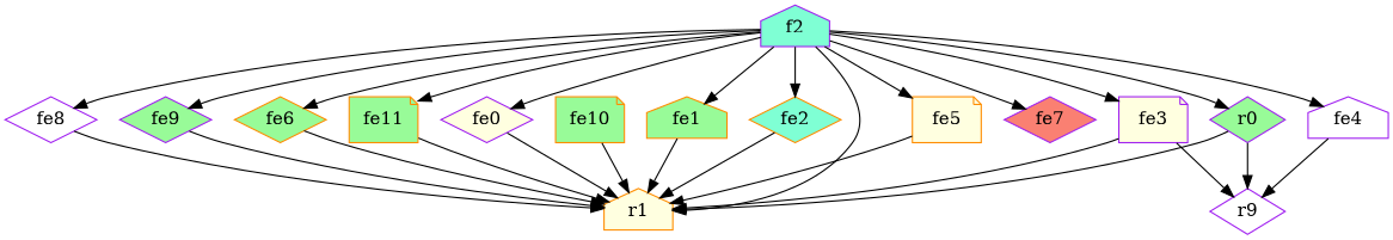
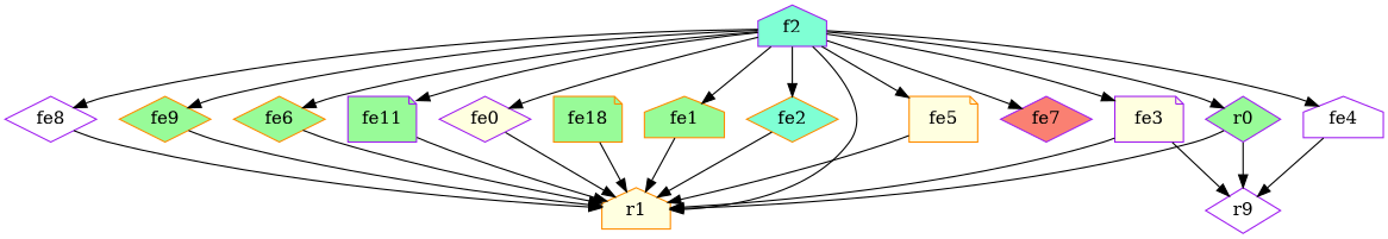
  digraph {
    node [color=purple fillcolor=palegreen shape=diamond style=filled]
    n1 [fillcolor=aquamarine label=f2 shape=house]
    n2 [fillcolor=lightyellow label=fe0]
    n3 [color=darkorange label=fe1 shape=house]
    n4 [color=darkorange fillcolor=aquamarine label=fe2]
    n5 [fillcolor=lightyellow label=fe3 shape=note]
    n6 [fillcolor=white label=fe4 shape=house]
    n7 [color=darkorange fillcolor=lightyellow label=fe5 shape=note]
    n8 [color=darkorange label=fe6]
    n9 [fillcolor=salmon label=fe7]
    n10 [fillcolor=white label=fe8]
-   n11 [label=fe9]
-   n12 [color=darkorange label=fe11 shape=note]
+   n11 [color=darkorange label=fe9]
+   n12 [label=fe11 shape=note]
    n13 [color=darkorange fillcolor=lightyellow label=r1 shape=house]
    n14 [label=r0]
    n15 [fillcolor=white label=r9]
-   n16 [color=darkorange label=fe10 shape=note]
+   n16 [color=darkorange label=fe18 shape=note]
    n1 -> n2
    n1 -> n3
    n1 -> n4
    n1 -> n5
    n1 -> n6
    n1 -> n7
    n1 -> n8
    n1 -> n9
    n1 -> n10
    n1 -> n11
    n1 -> n12
    n1 -> n13
    n1 -> n14
    n2 -> n13
    n3 -> n13
    n4 -> n13
    n5 -> n13
    n5 -> n15
    n6 -> n15
    n7 -> n13
    n8 -> n13
    n10 -> n13
    n11 -> n13
    n12 -> n13
    n14 -> n13
    n14 -> n15
    n16 -> n13
  }
